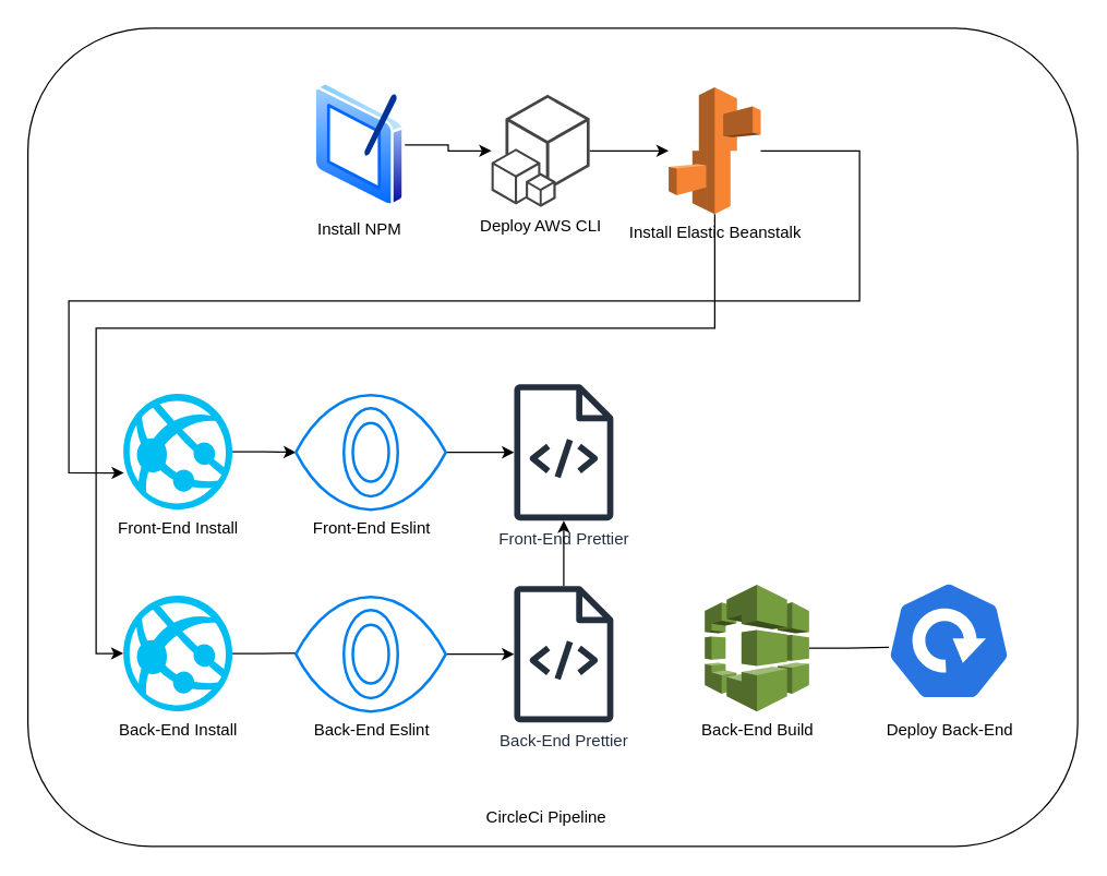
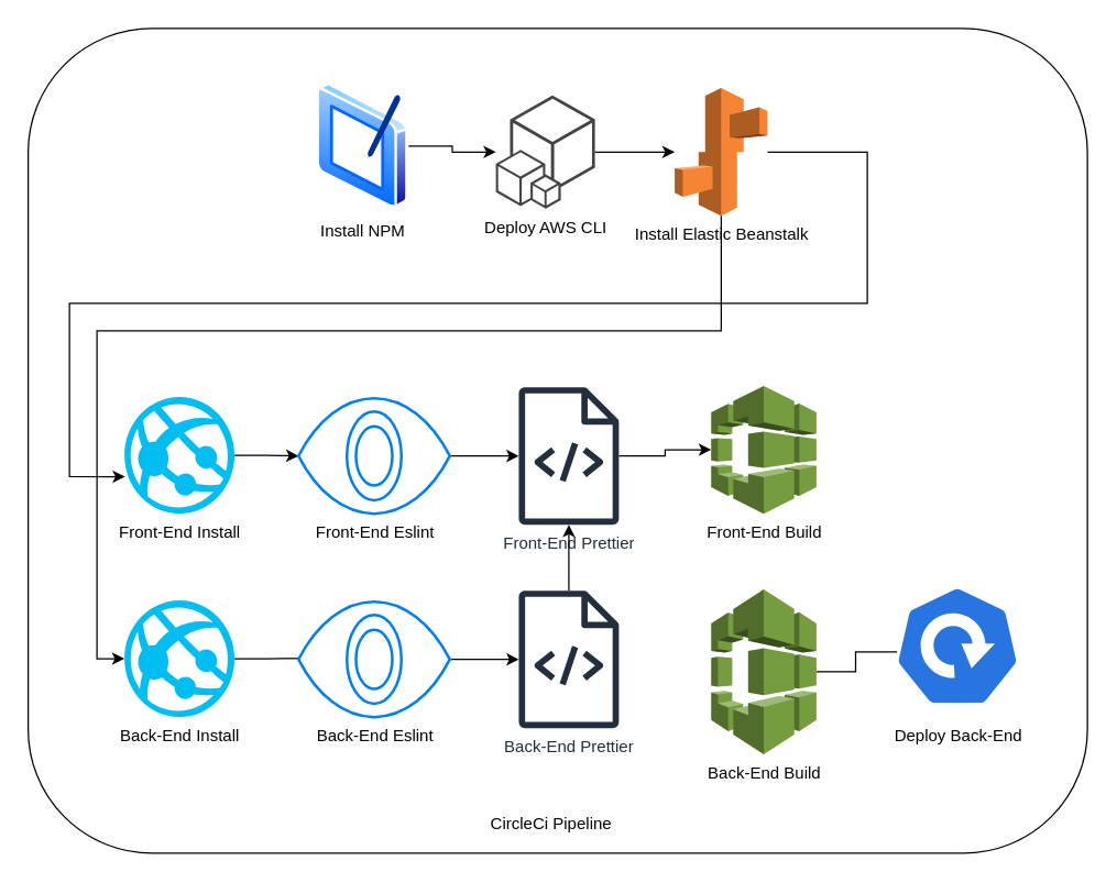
  <mxCell id="0" />
  <mxCell id="1" parent="0" />
  <mxCell id="2" value="" style="rounded=1;whiteSpace=wrap;html=1;" vertex="1" parent="1"><mxGeometry x="20" y="20" width="770" height="600" as="geometry" /></mxCell>
  <mxCell id="3" style="edgeStyle=orthogonalEdgeStyle;rounded=0;orthogonalLoop=1;jettySize=auto;html=1;" edge="1" parent="1" source="4" target="6"><mxGeometry relative="1" as="geometry" /></mxCell>
  <mxCell id="4" value="Install NPM" style="image;aspect=fixed;perimeter=ellipsePerimeter;html=1;align=center;shadow=0;dashed=0;spacingTop=3;image=img/lib/active_directory/tablet_pc.svg;" vertex="1" parent="1"><mxGeometry x="230" y="60" width="66.5" height="91.1" as="geometry" /></mxCell>
  <mxCell id="5" style="edgeStyle=orthogonalEdgeStyle;rounded=0;orthogonalLoop=1;jettySize=auto;html=1;" edge="1" parent="1" source="6" target="9"><mxGeometry relative="1" as="geometry" /></mxCell>
  <mxCell id="6" value="Deploy AWS CLI" style="outlineConnect=0;dashed=0;verticalLabelPosition=bottom;verticalAlign=top;align=center;html=1;shape=mxgraph.aws3.cli;fillColor=#444444;gradientColor=none;" vertex="1" parent="1"><mxGeometry x="360" y="68.6" width="72" height="82.5" as="geometry" /></mxCell>
  <mxCell id="7" style="edgeStyle=orthogonalEdgeStyle;rounded=0;orthogonalLoop=1;jettySize=auto;html=1;entryX=0.005;entryY=0.684;entryDx=0;entryDy=0;entryPerimeter=0;" edge="1" parent="1" source="9" target="11"><mxGeometry relative="1" as="geometry"><Array as="points"><mxPoint x="630" y="110" /><mxPoint x="630" y="220" /><mxPoint x="50" y="220" /><mxPoint x="50" y="346" /></Array></mxGeometry></mxCell>
  <mxCell id="8" style="edgeStyle=orthogonalEdgeStyle;rounded=0;orthogonalLoop=1;jettySize=auto;html=1;entryX=0;entryY=0.5;entryDx=0;entryDy=0;entryPerimeter=0;" edge="1" parent="1" source="9" target="18"><mxGeometry relative="1" as="geometry"><Array as="points"><mxPoint x="524" y="240" /><mxPoint x="70" y="240" /><mxPoint x="70" y="479" /></Array></mxGeometry></mxCell>
  <mxCell id="9" value="Install Elastic Beanstalk" style="outlineConnect=0;dashed=0;verticalLabelPosition=bottom;verticalAlign=top;align=center;html=1;shape=mxgraph.aws3.elastic_beanstalk;fillColor=#F58534;gradientColor=none;" vertex="1" parent="1"><mxGeometry x="490" y="63.35" width="67.5" height="93" as="geometry" /></mxCell>
  <mxCell id="10" style="edgeStyle=orthogonalEdgeStyle;rounded=0;orthogonalLoop=1;jettySize=auto;html=1;" edge="1" parent="1" source="11" target="13"><mxGeometry relative="1" as="geometry" /></mxCell>
  <mxCell id="11" value="Front-End Install" style="verticalLabelPosition=bottom;html=1;verticalAlign=top;align=center;strokeColor=none;fillColor=#00BEF2;shape=mxgraph.azure.azure_website;pointerEvents=1;" vertex="1" parent="1"><mxGeometry x="90" y="288" width="80" height="85" as="geometry" /></mxCell>
  <mxCell id="12" style="edgeStyle=orthogonalEdgeStyle;rounded=0;orthogonalLoop=1;jettySize=auto;html=1;" edge="1" parent="1" source="13" target="15"><mxGeometry relative="1" as="geometry" /></mxCell>
  <mxCell id="13" value="&lt;div&gt;Front-End Eslint&lt;/div&gt;" style="html=1;verticalLabelPosition=bottom;align=center;labelBackgroundColor=#ffffff;verticalAlign=top;strokeWidth=2;strokeColor=#0080F0;shadow=0;dashed=0;shape=mxgraph.ios7.icons.eye;" vertex="1" parent="1"><mxGeometry x="216.5" y="289" width="110" height="84" as="geometry" /></mxCell>
+ <mxCell id="14" style="edgeStyle=orthogonalEdgeStyle;rounded=0;orthogonalLoop=1;jettySize=auto;html=1;" edge="1" parent="1" source="15" target="16"><mxGeometry relative="1" as="geometry" /></mxCell>
  <mxCell id="15" value="Front-End Prettier" style="sketch=0;outlineConnect=0;fontColor=#232F3E;gradientColor=none;fillColor=#232F3D;strokeColor=none;dashed=0;verticalLabelPosition=bottom;verticalAlign=top;align=center;html=1;fontSize=12;fontStyle=0;aspect=fixed;pointerEvents=1;shape=mxgraph.aws4.source_code;" vertex="1" parent="1"><mxGeometry x="376.5" y="281" width="73.07" height="100" as="geometry" /></mxCell>
+ <mxCell id="16" value="Front-End Build" style="outlineConnect=0;dashed=0;verticalLabelPosition=bottom;verticalAlign=top;align=center;html=1;shape=mxgraph.aws3.codebuild;fillColor=#759C3E;gradientColor=none;" vertex="1" parent="1"><mxGeometry x="516.5" y="280" width="76.5" height="93" as="geometry" /></mxCell>
  <mxCell id="17" style="edgeStyle=orthogonalEdgeStyle;rounded=0;orthogonalLoop=1;jettySize=auto;html=1;entryX=0.324;entryY=0.49;entryDx=0;entryDy=0;entryPerimeter=0;" edge="1" parent="1" source="18" target="20"><mxGeometry relative="1" as="geometry" /></mxCell>
  <mxCell id="18" value="Back-End Install" style="verticalLabelPosition=bottom;html=1;verticalAlign=top;align=center;strokeColor=none;fillColor=#00BEF2;shape=mxgraph.azure.azure_website;pointerEvents=1;" vertex="1" parent="1"><mxGeometry x="90" y="436" width="80" height="85" as="geometry" /></mxCell>
  <mxCell id="19" style="edgeStyle=orthogonalEdgeStyle;rounded=0;orthogonalLoop=1;jettySize=auto;html=1;" edge="1" parent="1" source="20" target="22"><mxGeometry relative="1" as="geometry" /></mxCell>
  <mxCell id="20" value="&lt;div&gt;Back-End Eslint&lt;/div&gt;" style="html=1;verticalLabelPosition=bottom;align=center;labelBackgroundColor=#ffffff;verticalAlign=top;strokeWidth=2;strokeColor=#0080F0;shadow=0;dashed=0;shape=mxgraph.ios7.icons.eye;" vertex="1" parent="1"><mxGeometry x="216.5" y="437" width="110" height="84" as="geometry" /></mxCell>
  <mxCell id="21" style="edgeStyle=orthogonalEdgeStyle;rounded=0;orthogonalLoop=1;jettySize=auto;html=1;" edge="1" parent="1" source="22" target="15"><mxGeometry relative="1" as="geometry" /></mxCell>
  <mxCell id="22" value="Back-End Prettier" style="sketch=0;outlineConnect=0;fontColor=#232F3E;gradientColor=none;fillColor=#232F3D;strokeColor=none;dashed=0;verticalLabelPosition=bottom;verticalAlign=top;align=center;html=1;fontSize=12;fontStyle=0;aspect=fixed;pointerEvents=1;shape=mxgraph.aws4.source_code;" vertex="1" parent="1"><mxGeometry x="376.5" y="429" width="73.07" height="100" as="geometry" /></mxCell>
  <mxCell id="23" style="edgeStyle=orthogonalEdgeStyle;rounded=0;orthogonalLoop=1;jettySize=auto;html=1;entryX=0.194;entryY=0.542;entryDx=0;entryDy=0;entryPerimeter=0;" edge="1" parent="1" source="24" target="25"><mxGeometry relative="1" as="geometry" /></mxCell>
- <mxCell id="24" value="&lt;div&gt;Back-End Build&lt;/div&gt;" style="outlineConnect=0;dashed=0;verticalLabelPosition=bottom;verticalAlign=top;align=center;html=1;shape=mxgraph.aws3.codebuild;fillColor=#759C3E;gradientColor=none;" vertex="1" parent="1"><mxGeometry x="516.5" y="428" width="76.5" height="93" as="geometry" /></mxCell>
+ <mxCell id="24" value="&lt;div&gt;Back-End Build&lt;/div&gt;" style="outlineConnect=0;dashed=0;verticalLabelPosition=bottom;verticalAlign=top;align=center;html=1;shape=mxgraph.aws3.codebuild;fillColor=#759C3E;gradientColor=none;" vertex="1" parent="1"><mxGeometry x="516.5" y="428" width="76.5" height="120" as="geometry" /></mxCell>
  <mxCell id="25" value="&lt;div&gt;Deploy Back-End&lt;/div&gt;&lt;div&gt;&lt;br&gt;&lt;/div&gt;" style="sketch=0;html=1;dashed=0;whitespace=wrap;fillColor=#2875E2;strokeColor=#ffffff;points=[[0.005,0.63,0],[0.1,0.2,0],[0.9,0.2,0],[0.5,0,0],[0.995,0.63,0],[0.72,0.99,0],[0.5,1,0],[0.28,0.99,0]];verticalLabelPosition=bottom;align=center;verticalAlign=top;shape=mxgraph.kubernetes.icon;prIcon=deploy" vertex="1" parent="1"><mxGeometry x="650" y="417.5" width="91" height="103.5" as="geometry" /></mxCell>
  <mxCell id="26" value="CircleCi Pipeline" style="text;html=1;strokeColor=none;fillColor=none;align=center;verticalAlign=middle;whiteSpace=wrap;rounded=0;" vertex="1" parent="1"><mxGeometry x="304" y="584" width="193" height="30" as="geometry" /></mxCell>
